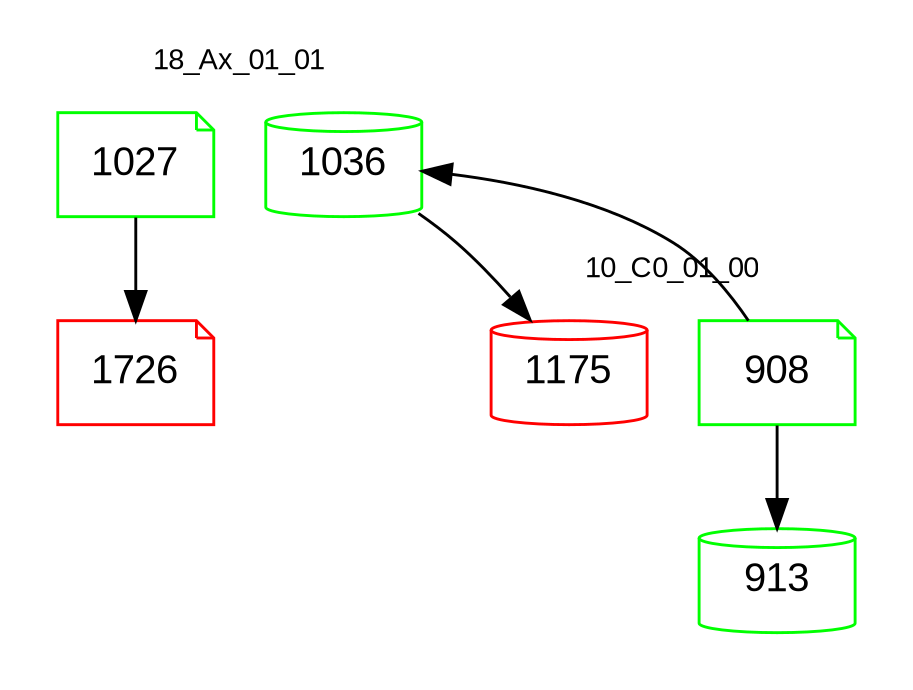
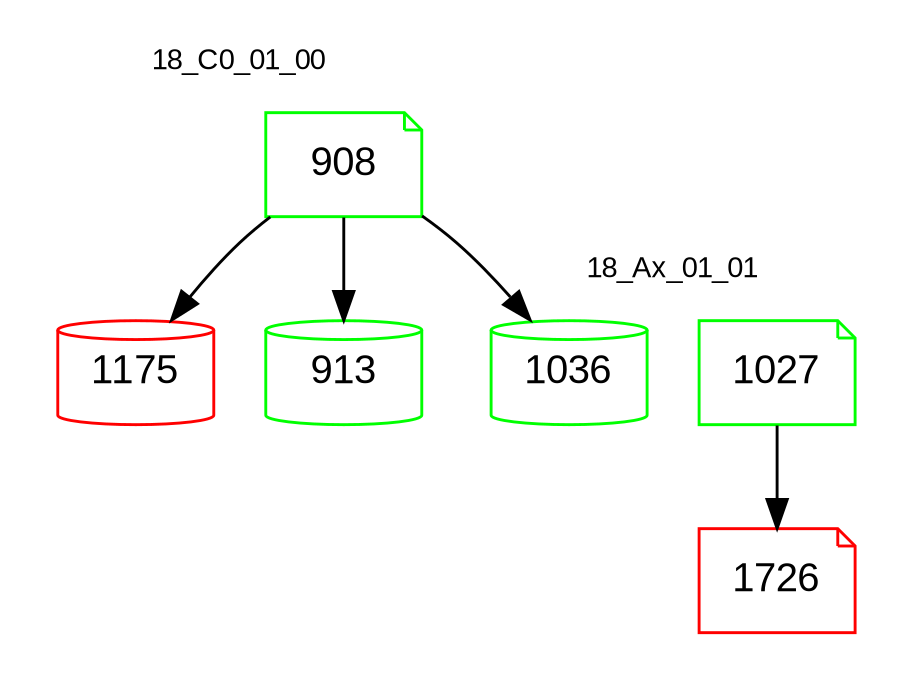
  digraph {
    fontname="Liberation Sans"
    node [color=green fontname="Liberation Sans" shape=note]
    edge [color=black fontname="Liberation Sans"]
    n1 [label=1027]
    n2 [color=red label=1726]
    n3 [label=1036 shape=cylinder]
    n4 [label=908]
    n5 [color=red label=1175 shape=cylinder]
    n6 [label=913 shape=cylinder]
    subgraph cluster_1 {
      color=white
      fontsize=10
      label="18_Ax_01_01"
      n1
      n2
      n3
    }
    subgraph cluster_2 {
      color=white
      fontsize=10
-     label="10_C0_01_00"
+     label="18_C0_01_00"
      n4
      n5
      n6
    }
    n1 -> n2
    n4 -> n3
-   n3 -> n5
+   n4 -> n5
    n4 -> n6
  }
